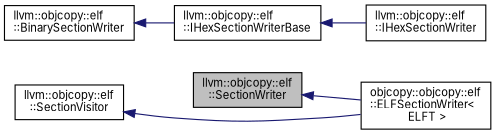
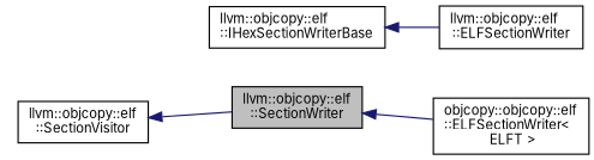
  digraph {
    fontname=Inter
    rankdir=LR
    node [color=black fontname=Inter fontsize=10 shape=record]
    edge [color=midnightblue dir=back fontname=Inter fontsize=10 labelfontname=Helvetica labelfontsize=10 style=solid]
    n1 [fillcolor=grey75 fontcolor=black height=0.2 label="llvm::objcopy::elf\l::SectionWriter" style=filled width=0.4]
    n2 [height=0.2 label="objcopy::objcopy::elf\l::ELFSectionWriter\<\l ELFT \>" width=0.4]
-   n3 [height=0.2 label="llvm::objcopy::elf\l::BinarySectionWriter" width=0.4]
    n4 [height=0.2 label="llvm::objcopy::elf\l::IHexSectionWriterBase" width=0.4]
    n5 [height=0.2 label="llvm::objcopy::elf\l::SectionVisitor" width=0.4]
-   n6 [height=0.2 label="llvm::objcopy::elf\l::IHexSectionWriter" width=0.4]
+   n6 [height=0.2 label="llvm::objcopy::elf\l::ELFSectionWriter" width=0.4]
    n1 -> n2
-   n3 -> n4
    n4 -> n6
-   n5 -> n2
+   n5 -> n1
  }
